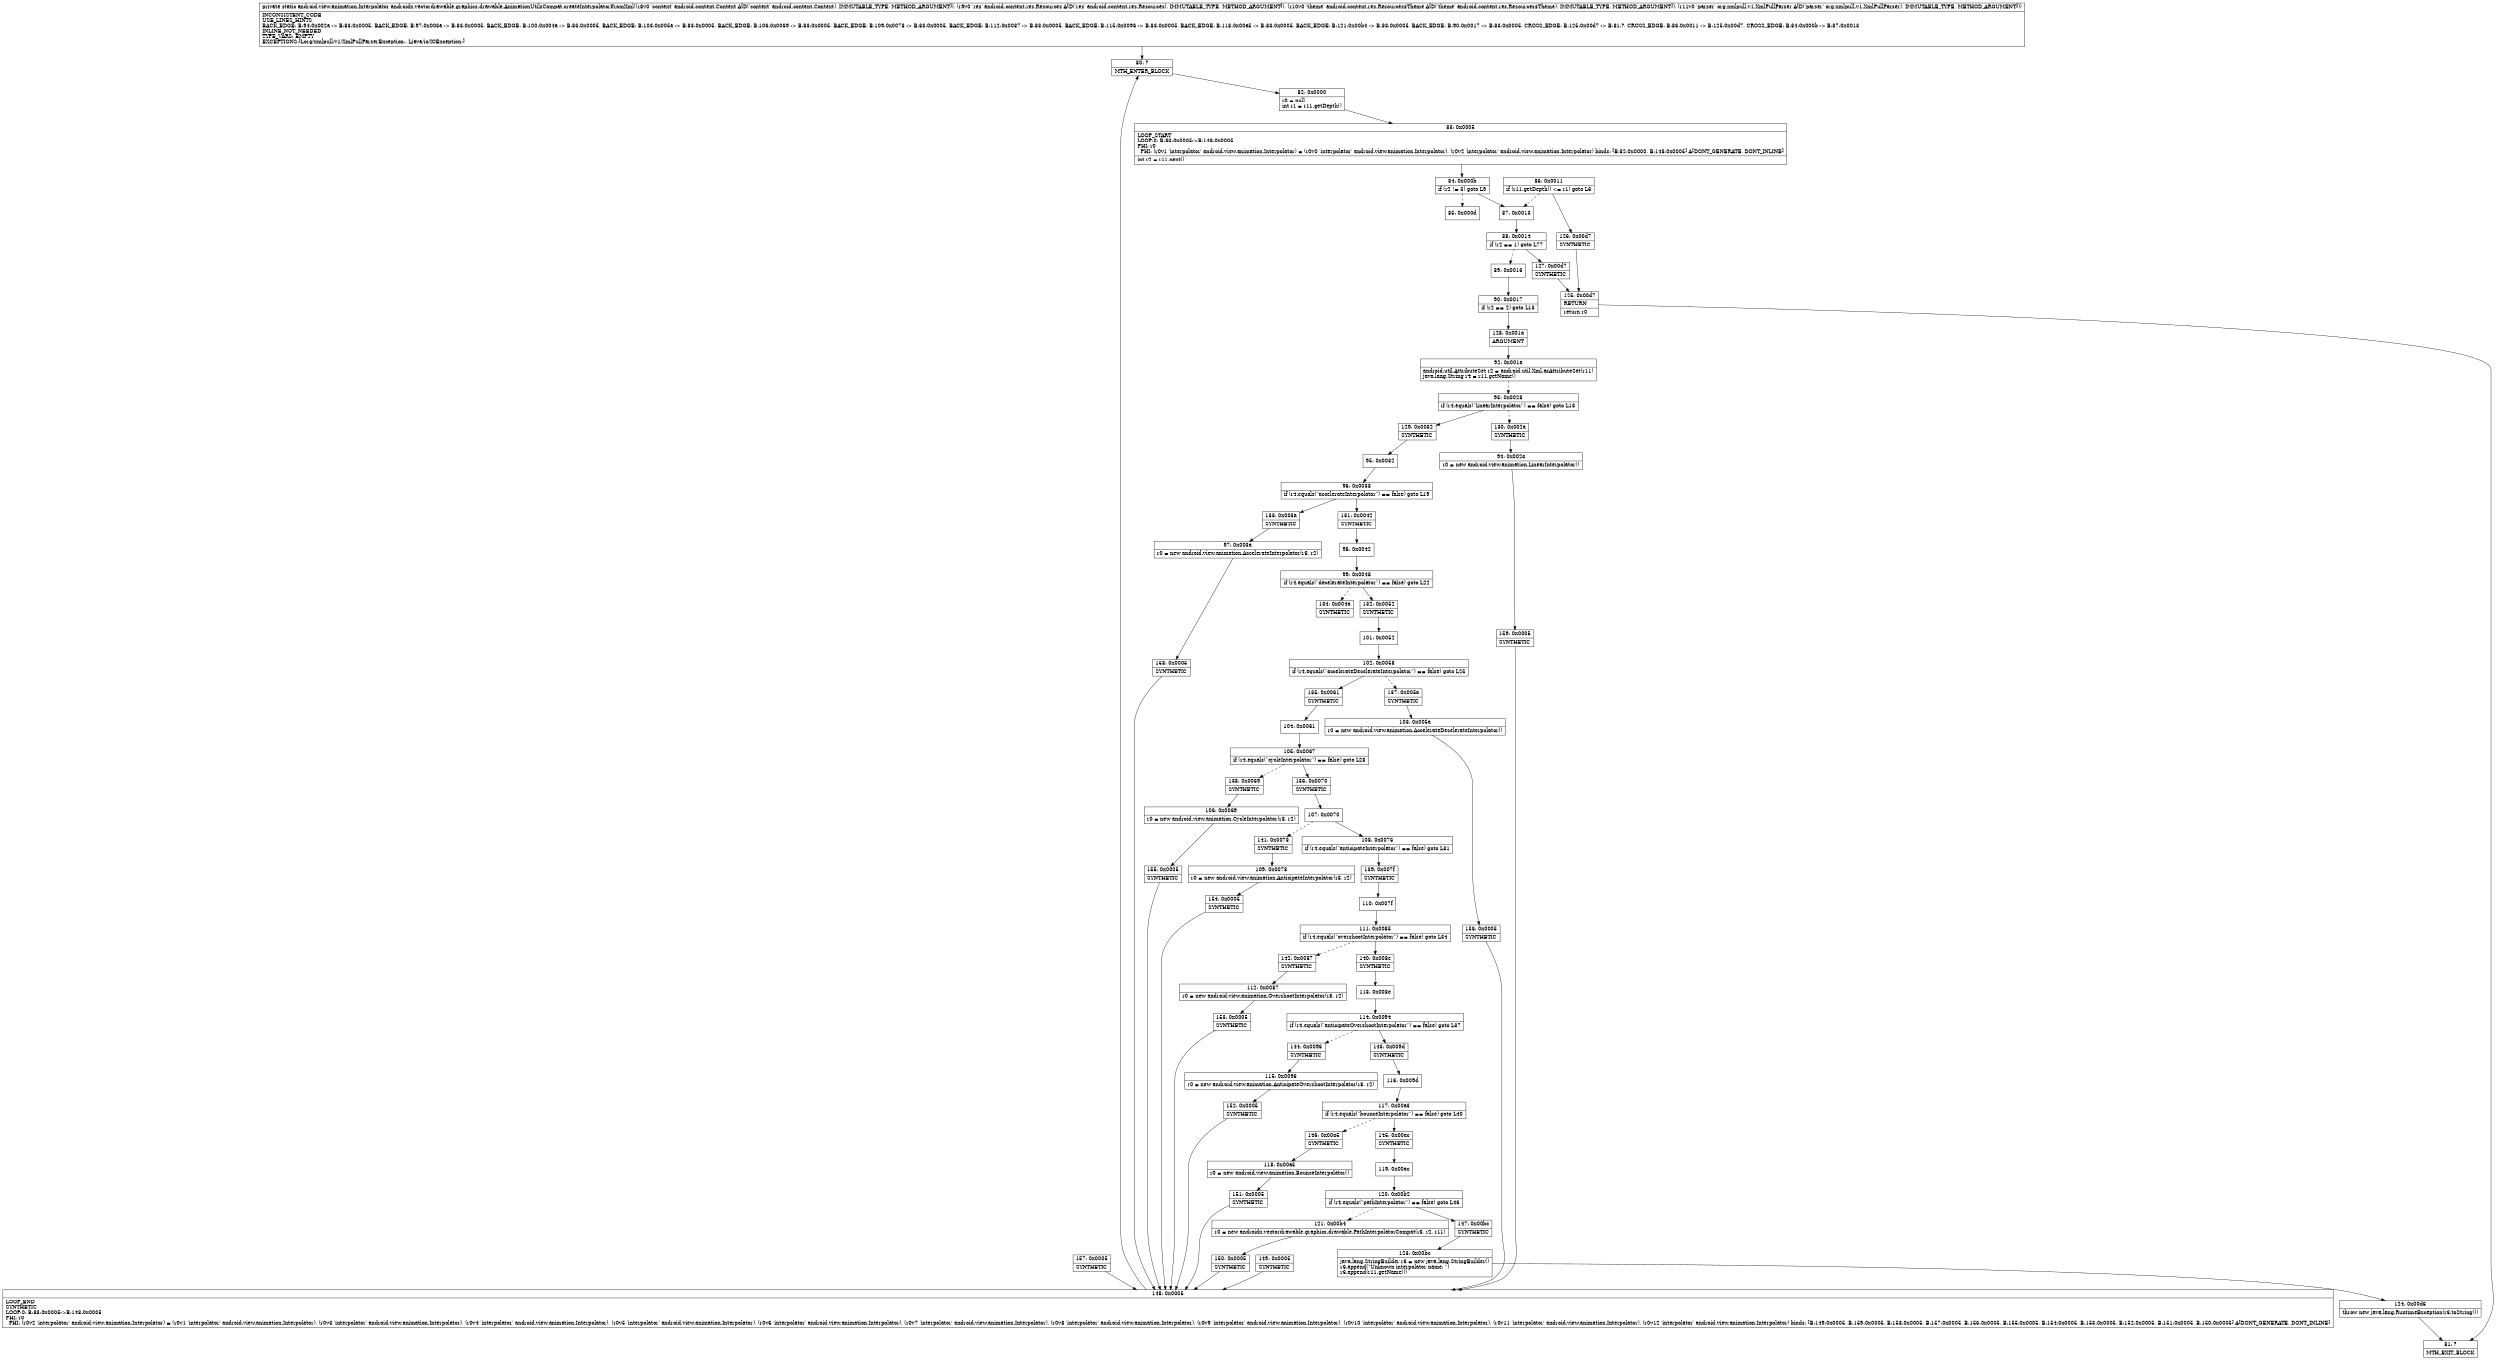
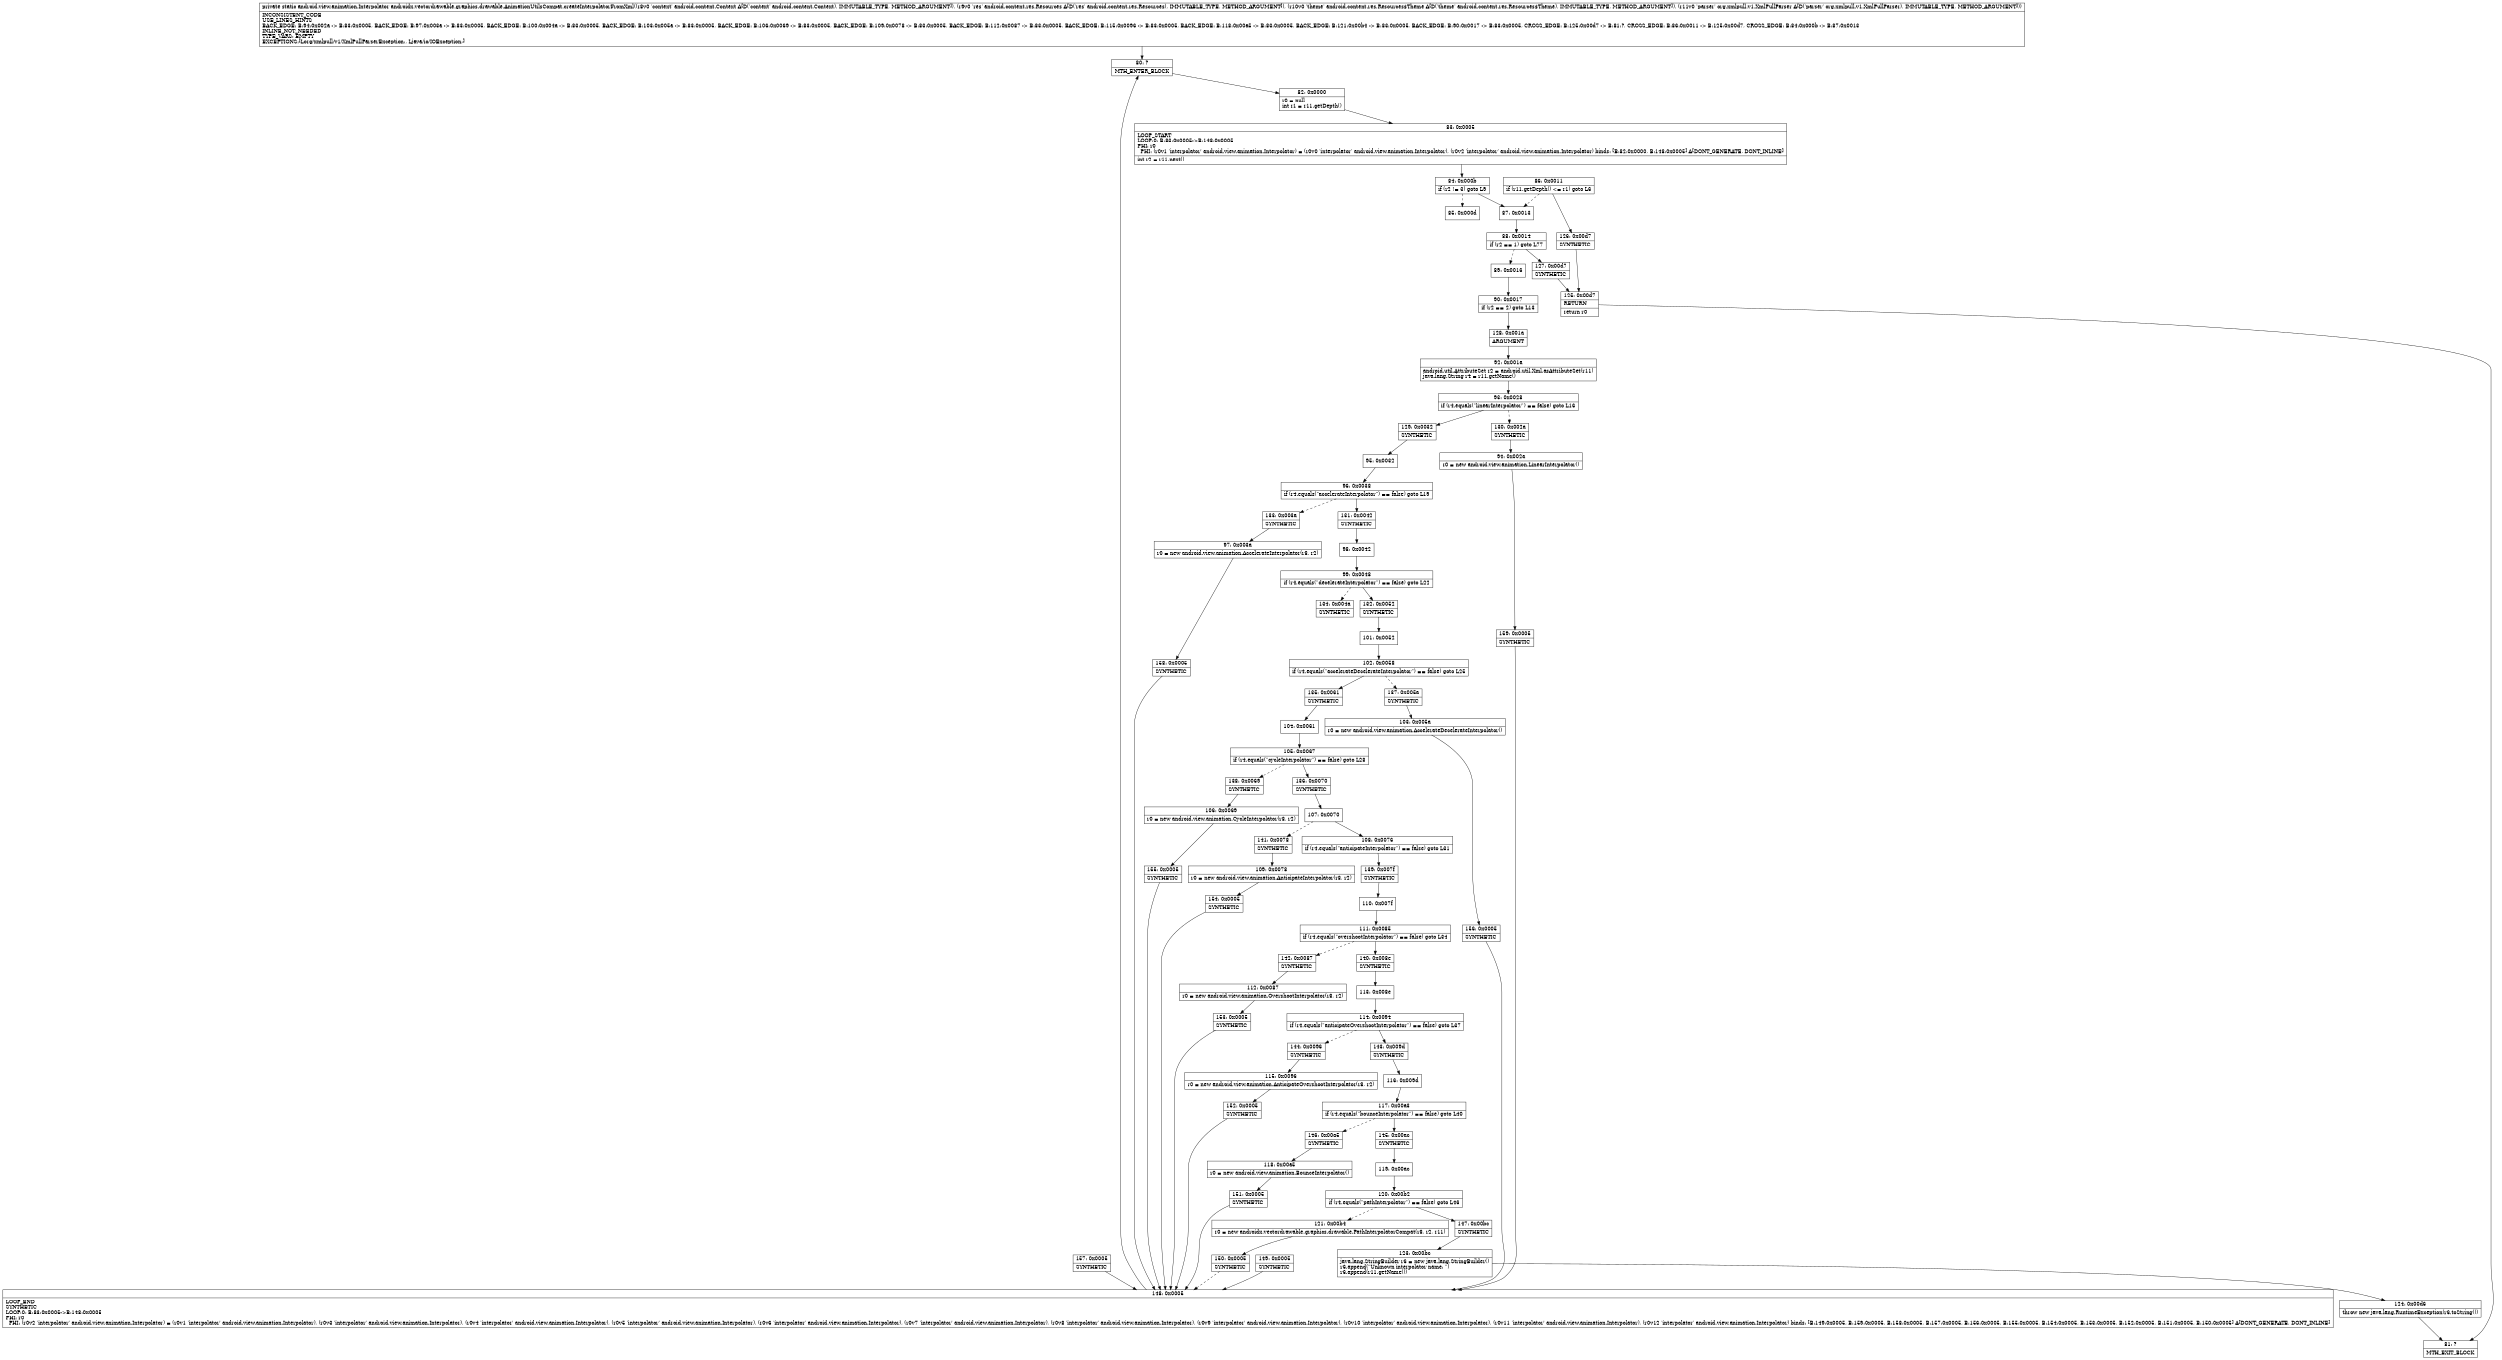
  digraph {
    node [shape=record]
    n1 [label="{80\:\ ?|MTH_ENTER_BLOCK\l}"]
    n2 [label="{82\:\ 0x0000|r0 = null\lint r1 = r11.getDepth()\l}"]
    n3 [label="{83\:\ 0x0005|LOOP_START\lLOOP:0: B:83:0x0005\-\>B:148:0x0005\lPHI: r0 \l  PHI: (r0v1 'interpolator' android.view.animation.Interpolator) = (r0v0 'interpolator' android.view.animation.Interpolator), (r0v2 'interpolator' android.view.animation.Interpolator) binds: [B:82:0x0000, B:148:0x0005] A[DONT_GENERATE, DONT_INLINE]\l|int r2 = r11.next()\l}"]
    n4 [label="{84\:\ 0x000b|if (r2 != 3) goto L9\l}"]
    n5 [label="{85\:\ 0x000d}"]
    n6 [label="{87\:\ 0x0013}"]
    n7 [label="{88\:\ 0x0014|if (r2 == 1) goto L77\l}"]
    n8 [label="{86\:\ 0x0011|if (r11.getDepth() \<= r1) goto L6\l}"]
    n9 [label="{126\:\ 0x00d7|SYNTHETIC\l}"]
    n10 [label="{125\:\ 0x00d7|RETURN\l|return r0\l}"]
    n11 [label="{81\:\ ?|MTH_EXIT_BLOCK\l}"]
    n12 [label="{89\:\ 0x0016}"]
    n13 [label="{127\:\ 0x00d7|SYNTHETIC\l}"]
    n14 [label="{90\:\ 0x0017|if (r2 == 2) goto L13\l}"]
    n15 [label="{128\:\ 0x001a|ARGUMENT\l}"]
    n16 [label="{92\:\ 0x001a|android.util.AttributeSet r2 = android.util.Xml.asAttributeSet(r11)\ljava.lang.String r4 = r11.getName()\l}"]
    n17 [label="{149\:\ 0x0005|SYNTHETIC\l}"]
    n18 [label="{148\:\ 0x0005|LOOP_END\lSYNTHETIC\lLOOP:0: B:83:0x0005\-\>B:148:0x0005\lPHI: r0 \l  PHI: (r0v2 'interpolator' android.view.animation.Interpolator) = (r0v1 'interpolator' android.view.animation.Interpolator), (r0v3 'interpolator' android.view.animation.Interpolator), (r0v4 'interpolator' android.view.animation.Interpolator), (r0v5 'interpolator' android.view.animation.Interpolator), (r0v6 'interpolator' android.view.animation.Interpolator), (r0v7 'interpolator' android.view.animation.Interpolator), (r0v8 'interpolator' android.view.animation.Interpolator), (r0v9 'interpolator' android.view.animation.Interpolator), (r0v10 'interpolator' android.view.animation.Interpolator), (r0v11 'interpolator' android.view.animation.Interpolator), (r0v12 'interpolator' android.view.animation.Interpolator) binds: [B:149:0x0005, B:159:0x0005, B:158:0x0005, B:157:0x0005, B:156:0x0005, B:155:0x0005, B:154:0x0005, B:153:0x0005, B:152:0x0005, B:151:0x0005, B:150:0x0005] A[DONT_GENERATE, DONT_INLINE]\l}"]
    n19 [label="{93\:\ 0x0028|if (r4.equals(\"linearInterpolator\") == false) goto L16\l}"]
    n20 [label="{129\:\ 0x0032|SYNTHETIC\l}"]
    n21 [label="{130\:\ 0x002a|SYNTHETIC\l}"]
    n22 [label="{95\:\ 0x0032}"]
    n23 [label="{94\:\ 0x002a|r0 = new android.view.animation.LinearInterpolator()\l}"]
    n24 [label="{96\:\ 0x0038|if (r4.equals(\"accelerateInterpolator\") == false) goto L19\l}"]
    n25 [label="{131\:\ 0x0042|SYNTHETIC\l}"]
    n26 [label="{133\:\ 0x003a|SYNTHETIC\l}"]
    n27 [label="{98\:\ 0x0042}"]
    n28 [label="{97\:\ 0x003a|r0 = new android.view.animation.AccelerateInterpolator(r8, r2)\l}"]
    n29 [label="{99\:\ 0x0048|if (r4.equals(\"decelerateInterpolator\") == false) goto L22\l}"]
    n30 [label="{132\:\ 0x0052|SYNTHETIC\l}"]
    n31 [label="{134\:\ 0x004a|SYNTHETIC\l}"]
    n32 [label="{101\:\ 0x0052}"]
    n33 [label="{102\:\ 0x0058|if (r4.equals(\"accelerateDecelerateInterpolator\") == false) goto L25\l}"]
    n34 [label="{135\:\ 0x0061|SYNTHETIC\l}"]
    n35 [label="{137\:\ 0x005a|SYNTHETIC\l}"]
    n36 [label="{104\:\ 0x0061}"]
    n37 [label="{103\:\ 0x005a|r0 = new android.view.animation.AccelerateDecelerateInterpolator()\l}"]
    n38 [label="{105\:\ 0x0067|if (r4.equals(\"cycleInterpolator\") == false) goto L28\l}"]
    n39 [label="{136\:\ 0x0070|SYNTHETIC\l}"]
    n40 [label="{138\:\ 0x0069|SYNTHETIC\l}"]
    n41 [label="{107\:\ 0x0070}"]
    n42 [label="{106\:\ 0x0069|r0 = new android.view.animation.CycleInterpolator(r8, r2)\l}"]
    n43 [label="{108\:\ 0x0076|if (r4.equals(\"anticipateInterpolator\") == false) goto L31\l}"]
    n44 [label="{141\:\ 0x0078|SYNTHETIC\l}"]
    n45 [label="{139\:\ 0x007f|SYNTHETIC\l}"]
    n46 [label="{110\:\ 0x007f}"]
    n47 [label="{109\:\ 0x0078|r0 = new android.view.animation.AnticipateInterpolator(r8, r2)\l}"]
    n48 [label="{111\:\ 0x0085|if (r4.equals(\"overshootInterpolator\") == false) goto L34\l}"]
    n49 [label="{140\:\ 0x008e|SYNTHETIC\l}"]
    n50 [label="{142\:\ 0x0087|SYNTHETIC\l}"]
    n51 [label="{113\:\ 0x008e}"]
    n52 [label="{112\:\ 0x0087|r0 = new android.view.animation.OvershootInterpolator(r8, r2)\l}"]
    n53 [label="{114\:\ 0x0094|if (r4.equals(\"anticipateOvershootInterpolator\") == false) goto L37\l}"]
    n54 [label="{143\:\ 0x009d|SYNTHETIC\l}"]
    n55 [label="{144\:\ 0x0096|SYNTHETIC\l}"]
    n56 [label="{116\:\ 0x009d}"]
    n57 [label="{115\:\ 0x0096|r0 = new android.view.animation.AnticipateOvershootInterpolator(r8, r2)\l}"]
    n58 [label="{117\:\ 0x00a3|if (r4.equals(\"bounceInterpolator\") == false) goto L40\l}"]
    n59 [label="{145\:\ 0x00ac|SYNTHETIC\l}"]
    n60 [label="{146\:\ 0x00a5|SYNTHETIC\l}"]
    n61 [label="{119\:\ 0x00ac}"]
    n62 [label="{118\:\ 0x00a5|r0 = new android.view.animation.BounceInterpolator()\l}"]
    n63 [label="{120\:\ 0x00b2|if (r4.equals(\"pathInterpolator\") == false) goto L46\l}"]
    n64 [label="{121\:\ 0x00b4|r0 = new androidx.vectordrawable.graphics.drawable.PathInterpolatorCompat(r8, r2, r11)\l}"]
    n65 [label="{147\:\ 0x00bc|SYNTHETIC\l}"]
    n66 [label="{150\:\ 0x0005|SYNTHETIC\l}"]
    n67 [label="{123\:\ 0x00bc|java.lang.StringBuilder r6 = new java.lang.StringBuilder()\lr6.append(\"Unknown interpolator name: \")\lr6.append(r11.getName())\l}"]
    n68 [label="{124\:\ 0x00d6|throw new java.lang.RuntimeException(r6.toString())\l}"]
    n69 [label="{151\:\ 0x0005|SYNTHETIC\l}"]
    n70 [label="{152\:\ 0x0005|SYNTHETIC\l}"]
    n71 [label="{153\:\ 0x0005|SYNTHETIC\l}"]
    n72 [label="{154\:\ 0x0005|SYNTHETIC\l}"]
    n73 [label="{155\:\ 0x0005|SYNTHETIC\l}"]
    n74 [label="{156\:\ 0x0005|SYNTHETIC\l}"]
    n75 [label="{157\:\ 0x0005|SYNTHETIC\l}"]
    n76 [label="{158\:\ 0x0005|SYNTHETIC\l}"]
    n77 [label="{159\:\ 0x0005|SYNTHETIC\l}"]
    n78 [label="{private static android.view.animation.Interpolator androidx.vectordrawable.graphics.drawable.AnimationUtilsCompat.createInterpolatorFromXml((r8v0 'context' android.content.Context A[D('context' android.content.Context), IMMUTABLE_TYPE, METHOD_ARGUMENT]), (r9v0 'res' android.content.res.Resources A[D('res' android.content.res.Resources), IMMUTABLE_TYPE, METHOD_ARGUMENT]), (r10v0 'theme' android.content.res.Resources$Theme A[D('theme' android.content.res.Resources$Theme), IMMUTABLE_TYPE, METHOD_ARGUMENT]), (r11v0 'parser' org.xmlpull.v1.XmlPullParser A[D('parser' org.xmlpull.v1.XmlPullParser), IMMUTABLE_TYPE, METHOD_ARGUMENT]))  | INCONSISTENT_CODE\lUSE_LINES_HINTS\lBACK_EDGE: B:94:0x002a \-\> B:83:0x0005, BACK_EDGE: B:97:0x003a \-\> B:83:0x0005, BACK_EDGE: B:100:0x004a \-\> B:83:0x0005, BACK_EDGE: B:103:0x005a \-\> B:83:0x0005, BACK_EDGE: B:106:0x0069 \-\> B:83:0x0005, BACK_EDGE: B:109:0x0078 \-\> B:83:0x0005, BACK_EDGE: B:112:0x0087 \-\> B:83:0x0005, BACK_EDGE: B:115:0x0096 \-\> B:83:0x0005, BACK_EDGE: B:118:0x00a5 \-\> B:83:0x0005, BACK_EDGE: B:121:0x00b4 \-\> B:83:0x0005, BACK_EDGE: B:90:0x0017 \-\> B:83:0x0005, CROSS_EDGE: B:125:0x00d7 \-\> B:81:?, CROSS_EDGE: B:86:0x0011 \-\> B:125:0x00d7, CROSS_EDGE: B:84:0x000b \-\> B:87:0x0013\lINLINE_NOT_NEEDED\lTYPE_VARS: EMPTY\lEXCEPTIONS:[Lorg\/xmlpull\/v1\/XmlPullParserException;, Ljava\/io\/IOException;]\l}"]
    n1 -> n2
    n2 -> n3
    n3 -> n4
    n4 -> n5 [style=dashed]
    n4 -> n6
    n6 -> n7
    n7 -> n12 [style=dashed]
    n7 -> n13
    n8 -> n6 [style=dashed]
    n8 -> n9
    n9 -> n10
    n10 -> n11
    n12 -> n14
    n13 -> n10
    n14 -> n15
    n15 -> n16
-   n16 -> n19 [style=dashed]
+   n16 -> n19
    n17 -> n18
    n18 -> n1
    n19 -> n20
    n19 -> n21 [style=dashed]
    n20 -> n22
    n21 -> n23
    n22 -> n24
    n23 -> n77
    n24 -> n25
-   n24 -> n26 [style=solid]
+   n24 -> n26 [style=dashed]
    n25 -> n27
    n26 -> n28
    n27 -> n29
    n28 -> n76
    n29 -> n30
    n29 -> n31 [style=dashed]
    n30 -> n32
    n32 -> n33
    n33 -> n34
    n33 -> n35 [style=dashed]
    n34 -> n36
    n35 -> n37
    n36 -> n38
    n37 -> n74
    n38 -> n39
    n38 -> n40 [style=dashed]
    n39 -> n41
    n40 -> n42
    n41 -> n43
    n41 -> n44 [style=dashed]
    n42 -> n73
    n43 -> n45
    n44 -> n47
    n45 -> n46
    n46 -> n48
    n47 -> n72
    n48 -> n49
    n48 -> n50 [style=dashed]
    n49 -> n51
    n50 -> n52
    n51 -> n53
    n52 -> n71
    n53 -> n54
    n53 -> n55 [style=dashed]
    n54 -> n56
    n55 -> n57
    n56 -> n58
    n57 -> n70
    n58 -> n59
    n58 -> n60 [style=dashed]
    n59 -> n61
    n60 -> n62
    n61 -> n63
    n62 -> n69
    n63 -> n64 [style=dashed]
    n63 -> n65
    n64 -> n66
    n65 -> n67
-   n66 -> n18
+   n66 -> n18 [style=dashed]
    n67 -> n68
    n68 -> n11
    n69 -> n18
    n70 -> n18
    n71 -> n18
    n72 -> n18
    n73 -> n18
    n74 -> n18
    n75 -> n18
    n76 -> n18
    n77 -> n18
    n78 -> n1
  }
